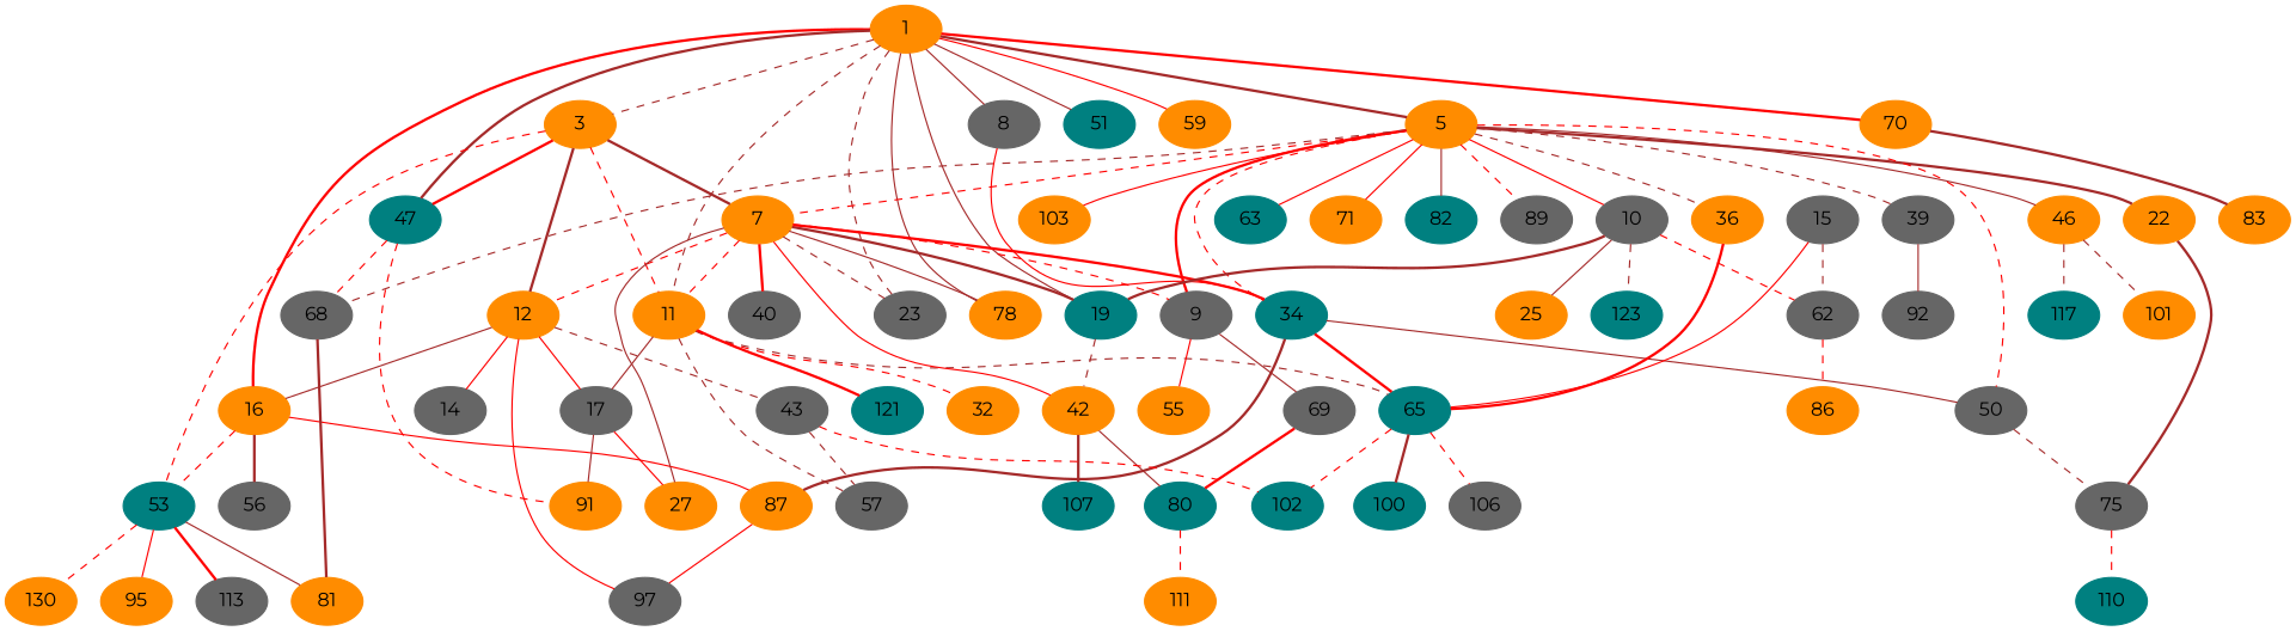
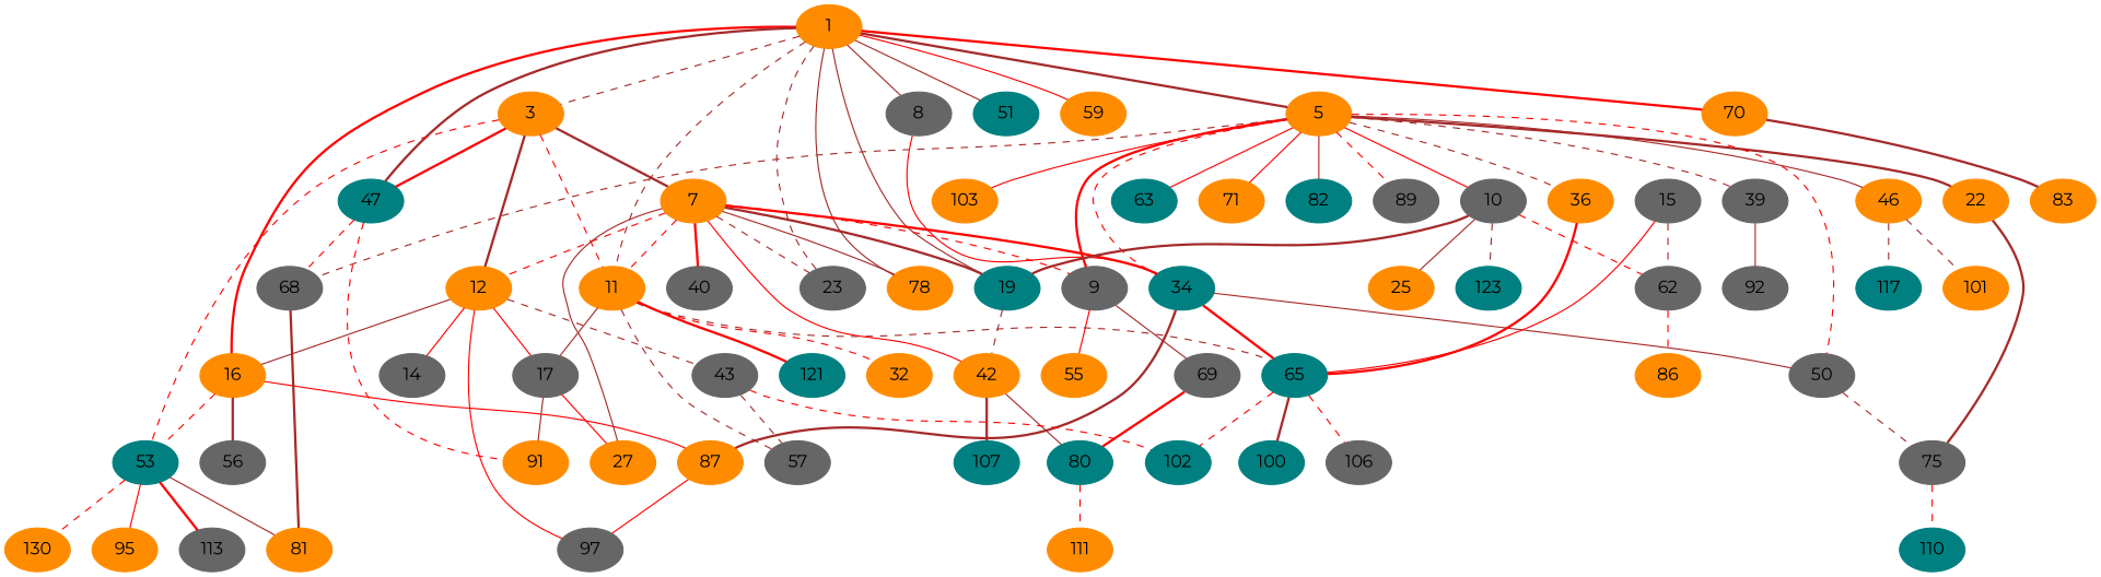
  graph {
    fontname=Montserrat
    node [color=darkorange fontname=Montserrat style=filled]
    edge [color=brown fontname=Montserrat style=dashed]
    1 [super="+2+4+37"]
    3 [super="+44+31"]
    5 [super="+38+6+21+52"]
    8 [color=gray40]
    11 [super="+48"]
    16 [super="+35"]
    19 [color=teal super="+41"]
    23 [color=gray40]
    47 [color=teal super="+132"]
    51 [color=teal]
    59 [super="+74"]
    70
    78
    7 [super="+115+60+54+20+28"]
    12 [super="+26+45+13"]
    53 [color=teal super="+73+72"]
    9 [color=gray40 super="+112"]
    10 [color=gray40 super="+67+122"]
    22 [super="+99"]
    34 [color=teal super="+49+135"]
    36
    39 [color=gray40]
    46 [super="+84"]
    50 [color=gray40 super="+88"]
    63 [color=teal]
    68 [color=gray40 super="+105"]
    71 [super="+119"]
    82 [color=teal super="+116+96"]
    89 [color=gray40]
    103
    17 [color=gray40 super="+76"]
    32 [super="+120+124"]
    57 [color=gray40]
    65 [color=teal super="+126+131+94"]
    121 [color=teal]
    56 [color=gray40]
    87 [super="+133"]
    42
    91 [super="+129"]
    83
    27
    40 [color=gray40 super="+98"]
    14 [color=gray40]
    43 [color=gray40]
    97 [color=gray40]
    81
    95 [super="+114"]
    113 [color=gray40]
    130
    55 [super="+108"]
    69 [color=gray40]
    25
    123 [color=teal super="+128"]
    62 [color=gray40 super="+85"]
    75 [color=gray40 super="+77"]
    92 [color=gray40]
    101
    117 [color=teal]
    80 [color=teal]
    107 [color=teal super="+109"]
    15 [color=gray40 super="+61"]
    102 [color=teal]
    100 [color=teal]
    106 [color=gray40]
    86
    110 [color=teal]
    111
    1 -- 3
    1 -- 5 [style=bold]
    1 -- 8 [style=solid]
    1 -- 11
    1 -- 16 [color=red style=bold]
    1 -- 19 [style=solid]
    1 -- 23
    1 -- 47 [style=bold]
    1 -- 51 [style=solid]
    1 -- 59 [color=red style=solid]
    1 -- 70 [color=red style=bold]
    1 -- 78 [style=solid]
    3 -- 11 [color=red]
    3 -- 47 [color=red style=bold]
    3 -- 7 [style=bold]
    3 -- 12 [style=bold]
    3 -- 53 [color=red]
-   5 -- 7 [color=red weight=2]
    5 -- 9 [color=red style=bold]
    5 -- 10 [color=red style=solid]
    5 -- 22 [style=bold weight=2]
    5 -- 34 [color=red]
    5 -- 36
    5 -- 39
    5 -- 46 [style=solid]
    5 -- 50 [color=red weight=2]
    5 -- 63 [color=red style=solid]
    5 -- 68
    5 -- 71 [color=red style=solid]
    5 -- 82 [style=solid]
    5 -- 89 [color=red]
    5 -- 103 [color=red style=solid]
    8 -- 34 [color=red style=solid]
    11 -- 17 [style=solid]
    11 -- 32 [color=red]
    11 -- 57
    11 -- 65
    11 -- 121 [color=red style=bold]
    16 -- 53 [color=red]
    16 -- 56 [style=bold]
    16 -- 87 [color=red style=solid]
    19 -- 42
    47 -- 68 [color=red]
    47 -- 91 [color=red]
    70 -- 83 [style=bold]
    7 -- 11 [color=red]
    7 -- 19 [style=bold]
    7 -- 23
    7 -- 78 [style=solid]
    7 -- 12 [color=red]
    7 -- 9 [color=red]
    7 -- 34 [color=red style=bold]
    7 -- 42 [color=red style=solid]
    7 -- 27 [style=solid]
    7 -- 40 [color=red style=bold]
    12 -- 16 [style=solid]
    12 -- 17 [color=red style=solid]
    12 -- 14 [color=red style=solid]
    12 -- 43
    12 -- 97 [color=red style=solid]
    53 -- 81 [style=solid]
    53 -- 95 [color=red style=solid]
    53 -- 113 [color=red style=bold]
    53 -- 130 [color=red]
    9 -- 55 [color=red style=solid]
    9 -- 69 [style=solid]
    10 -- 19 [style=bold]
    10 -- 25 [style=solid]
    10 -- 123
    10 -- 62 [color=red]
    22 -- 75 [style=bold]
    34 -- 50 [style=solid]
    34 -- 65 [color=red style=bold]
    34 -- 87 [style=bold]
    36 -- 65 [color=red style=bold]
    39 -- 92 [style=solid]
    46 -- 101
    46 -- 117
    50 -- 75
    68 -- 81 [style=bold]
    17 -- 91 [style=solid]
    17 -- 27 [color=red style=solid]
    65 -- 102 [color=red]
    65 -- 100 [style=bold]
    65 -- 106 [color=red]
    87 -- 97 [color=red style=solid]
    42 -- 80 [style=solid]
    42 -- 107 [style=bold]
    43 -- 57
    43 -- 102 [color=red]
    69 -- 80 [color=red style=bold]
    62 -- 86 [color=red]
    75 -- 110 [color=red]
    80 -- 111 [color=red]
    15 -- 65 [color=red style=solid]
    15 -- 62
  }
